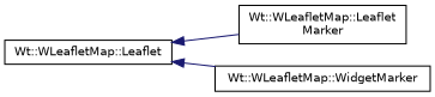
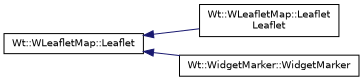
  digraph {
    rankdir=LR
    node [color=black fillcolor=white fontname=Helvetica fontsize=10 shape=record style=filled]
    edge [color=midnightblue dir=back fontname=Helvetica fontsize=10 labelfontname=Helvetica labelfontsize=10 style=solid]
    n1 [height=0.2 label="Wt::WLeafletMap::Leaflet" width=0.4]
-   n2 [height=0.2 label="Wt::WLeafletMap::Leaflet\lMarker" width=0.4]
-   n3 [height=0.2 label="Wt::WLeafletMap::WidgetMarker" width=0.4]
+   n2 [height=0.2 label="Wt::WLeafletMap::Leaflet\lLeaflet" width=0.4]
+   n3 [height=0.2 label="Wt::WidgetMarker::WidgetMarker" width=0.4]
    n1 -> n2
    n1 -> n3
  }
